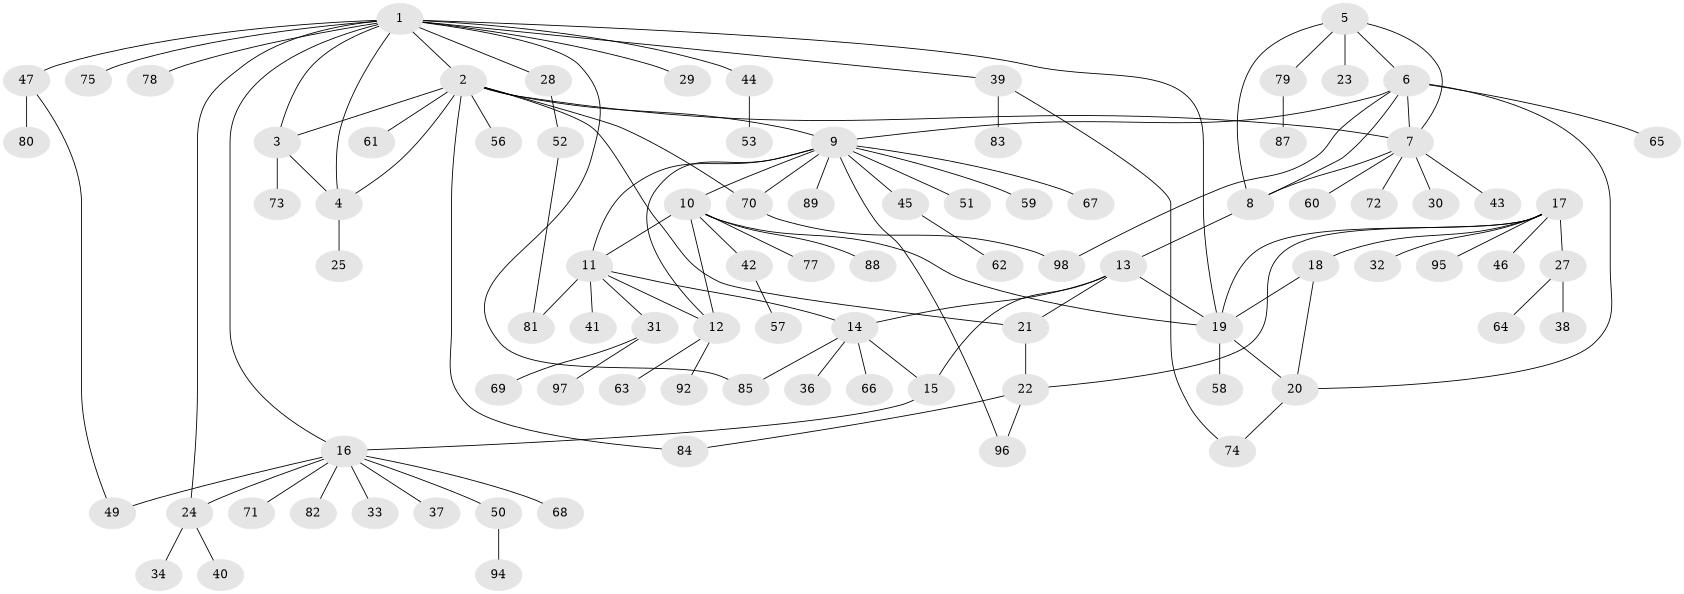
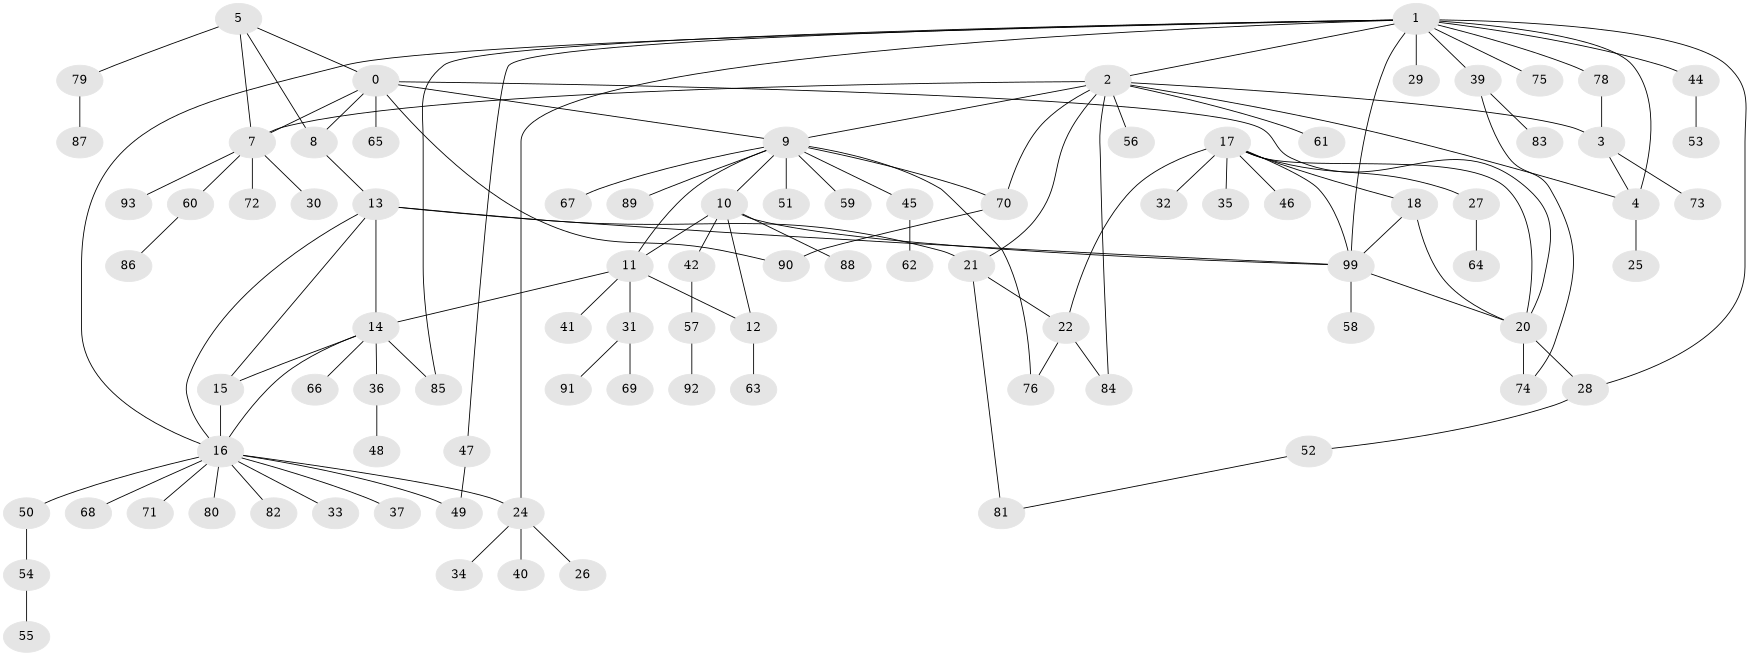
  graph {
    node [color=gray90 style=filled]
    1
    2
    3
    4
    16
-   19
+   19 [label=99]
    24
    28
    29
    39
    44
    47
    75
    78
    85
    7
    9
    21
    56
    61
    70
    84
    73
    25
    33
    37
    49
    50
    68
    71
    80
    82
    20
    58
+   26
    34
    40
    52
    74
    83
    53
    8
    30
-   43
+   43 [label=93]
    60
    72
    10
    11
    12
    45
    51
    59
    67
-   76 [label=96]
+   76
    89
    22
    81
-   90 [label=98]
+   90
    5
-   6
-   23
+   6 [label=0]
    79
    65
    13
    87
+   86
    14
    15
    42
-   77
    88
    31
    41
    63
    92
    62
    57
    36
    66
    69
-   91 [label=97]
-   54 [label=94]
+   91
+   48
+   54
    17
    18
    27
    32
-   35 [label=95]
+   35
    46
-   38
    64
+   55
    1 -- 2
-   1 -- 3
+   78 -- 3
    1 -- 4
    1 -- 16
    1 -- 19
    1 -- 24
    1 -- 28
    1 -- 29
    1 -- 39
    1 -- 44
    1 -- 47
    1 -- 75
    1 -- 78
    1 -- 85
    2 -- 3
    2 -- 4
    2 -- 7
    2 -- 9
    2 -- 21
    2 -- 56
    2 -- 61
    2 -- 70
    2 -- 84
    3 -- 4
    3 -- 73
    4 -- 25
    16 -- 24
    16 -- 33
    16 -- 37
    16 -- 49
    16 -- 50
    16 -- 68
    16 -- 71
-   47 -- 80
+   16 -- 80
    16 -- 82
    19 -- 20
    19 -- 58
+   24 -- 26
    24 -- 34
    24 -- 40
    28 -- 52
    39 -- 74
    39 -- 83
    44 -- 53
    47 -- 49
-   7 -- 8
    7 -- 30
    7 -- 43
    7 -- 60
    7 -- 72
    9 -- 70
    9 -- 10
    9 -- 11
-   9 -- 12
    9 -- 45
    9 -- 51
    9 -- 59
    9 -- 67
    9 -- 76
    9 -- 89
    21 -- 22
-   11 -- 81
+   21 -- 81
    70 -- 90
    50 -- 54
+   20 -- 28
    20 -- 74
    52 -- 81
    8 -- 13
+   60 -- 86
    10 -- 19
    10 -- 11
    10 -- 12
    10 -- 42
-   10 -- 77
    10 -- 88
    11 -- 12
    11 -- 14
    11 -- 31
    11 -- 41
    12 -- 63
-   12 -- 92
+   57 -- 92
    45 -- 62
    22 -- 84
    22 -- 76
    5 -- 7
    5 -- 8
    5 -- 6
-   5 -- 23
    5 -- 79
    6 -- 7
    6 -- 9
    6 -- 20
    6 -- 8
    6 -- 90
    6 -- 65
    79 -- 87
+   13 -- 16
    13 -- 19
    13 -- 21
    13 -- 14
    13 -- 15
+   14 -- 16
    14 -- 85
    14 -- 15
    14 -- 36
    14 -- 66
    15 -- 16
    42 -- 57
    31 -- 69
    31 -- 91
+   36 -- 48
+   54 -- 55
    17 -- 19
+   17 -- 20
    17 -- 22
    17 -- 18
    17 -- 27
    17 -- 32
    17 -- 35
    17 -- 46
    18 -- 19
    18 -- 20
-   27 -- 38
    27 -- 64
  }
